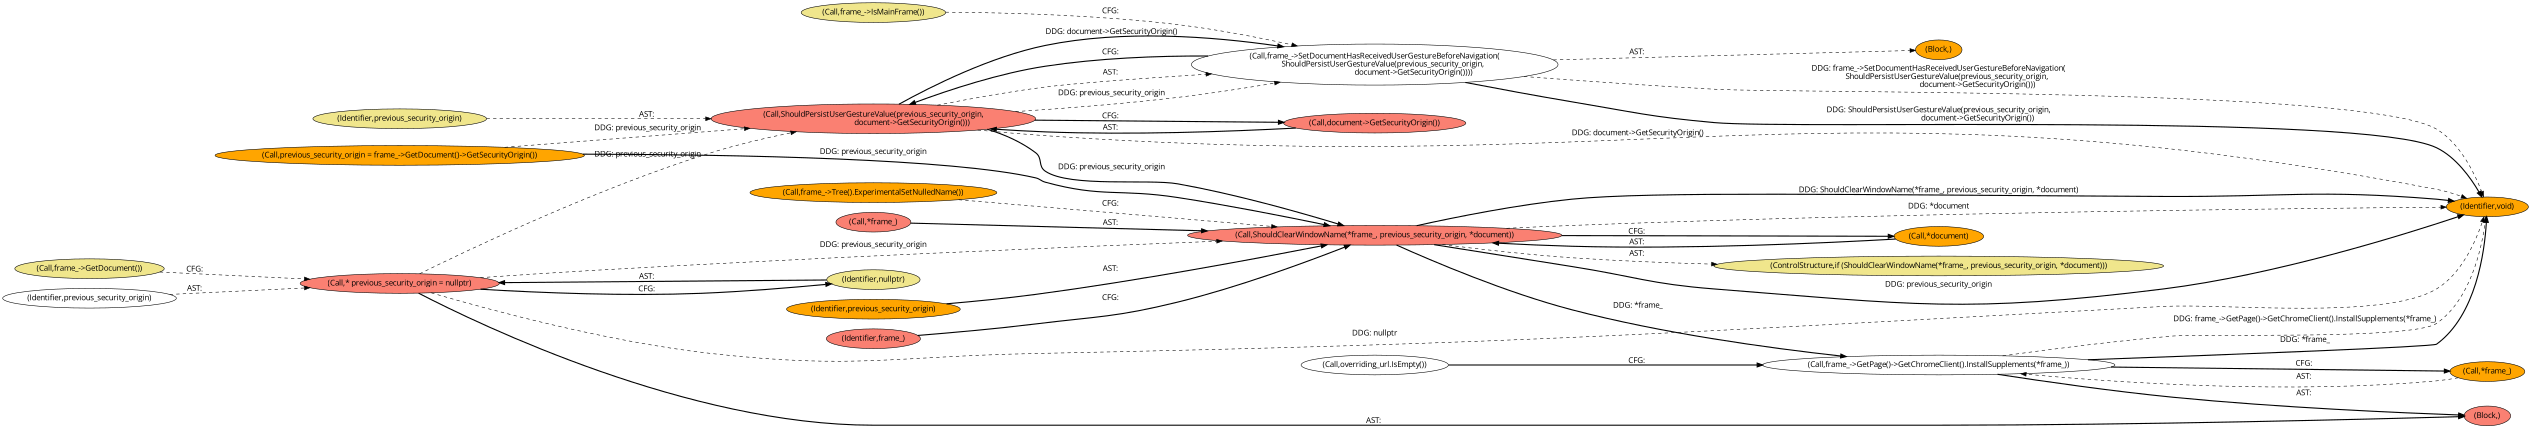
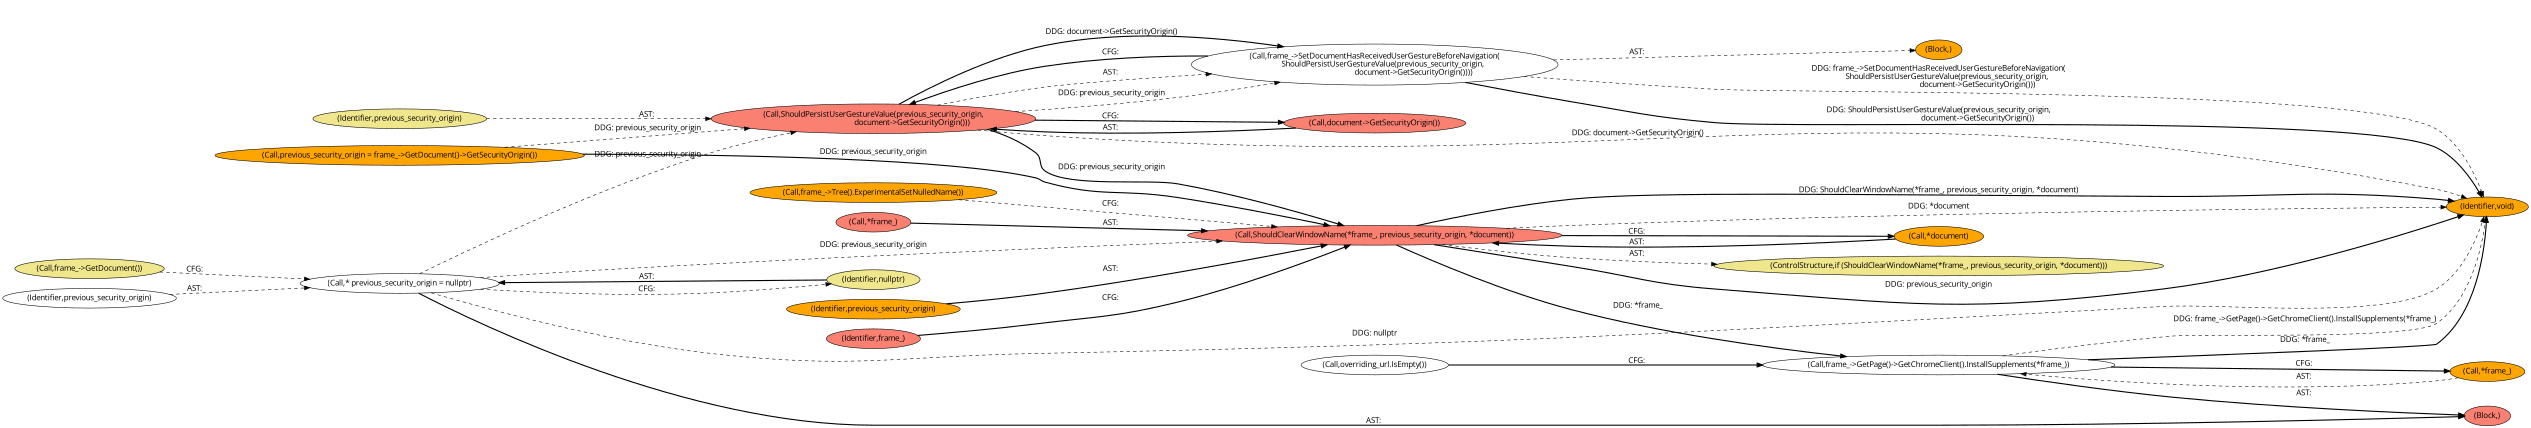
  digraph {
    fontname="Open Sans"
    rankdir=LR
    node [fillcolor=salmon fontname="Open Sans" style=filled]
    edge [fontname="Open Sans" style=bold]
-   n1 [label="(Call,* previous_security_origin = nullptr)"]
+   n1 [fillcolor=white label="(Call,* previous_security_origin = nullptr)"]
    n2 [label="(Call,ShouldPersistUserGestureValue(previous_security_origin,\n                                      document->GetSecurityOrigin()))"]
    n3 [label="(Call,ShouldClearWindowName(*frame_, previous_security_origin, *document))"]
    n4 [fillcolor=khaki label="(Identifier,nullptr)"]
    n5 [fillcolor=orange label="(Identifier,void)"]
    n6 [label="(Block,)"]
    n7 [fillcolor=white label="(Call,frame_->SetDocumentHasReceivedUserGestureBeforeNavigation(\n        ShouldPersistUserGestureValue(previous_security_origin,\n                                      document->GetSecurityOrigin())))"]
    n8 [label="(Call,document->GetSecurityOrigin())"]
    n9 [fillcolor=white label="(Call,frame_->GetPage()->GetChromeClient().InstallSupplements(*frame_))"]
    n10 [fillcolor=orange label="(Call,*document)"]
    n11 [fillcolor=khaki label="(ControlStructure,if (ShouldClearWindowName(*frame_, previous_security_origin, *document)))"]
    n12 [fillcolor=orange label="(Block,)"]
    n13 [fillcolor=orange label="(Call,*frame_)"]
-   n14 [fillcolor=khaki label="(Call,frame_->IsMainFrame())"]
    n15 [fillcolor=white label="(Call,overriding_url.IsEmpty())"]
    n16 [fillcolor=khaki label="(Call,frame_->GetDocument())"]
    n17 [fillcolor=white label="(Identifier,previous_security_origin)"]
    n18 [fillcolor=orange label="(Call,previous_security_origin = frame_->GetDocument()->GetSecurityOrigin())"]
    n19 [fillcolor=orange label="(Call,frame_->Tree().ExperimentalSetNulledName())"]
    n20 [label="(Call,*frame_)"]
    n21 [fillcolor=khaki label="(Identifier,previous_security_origin)"]
    n22 [fillcolor=orange label="(Identifier,previous_security_origin)"]
    n23 [label="(Identifier,frame_)"]
    n1 -> n2 [label="DDG: previous_security_origin" style=dashed]
    n1 -> n3 [label="DDG: previous_security_origin" style=dashed]
-   n1 -> n4 [label="CFG: "]
+   n1 -> n4 [label="CFG: " style=dashed]
    n1 -> n5 [label="DDG: nullptr" style=dashed]
    n1 -> n6 [label="AST: "]
    n2 -> n3 [label="DDG: previous_security_origin"]
    n2 -> n5 [label="DDG: document->GetSecurityOrigin()" style=dashed]
    n2 -> n7 [label="AST: " style=dashed]
    n2 -> n7 [label="DDG: previous_security_origin" style=dashed]
    n2 -> n7 [label="DDG: document->GetSecurityOrigin()"]
    n2 -> n8 [label="CFG: "]
    n3 -> n5 [label="DDG: previous_security_origin"]
    n3 -> n5 [label="DDG: ShouldClearWindowName(*frame_, previous_security_origin, *document)"]
    n3 -> n5 [label="DDG: *document" style=dashed]
    n3 -> n9 [label="DDG: *frame_"]
    n3 -> n10 [label="CFG: "]
    n3 -> n11 [label="AST: " style=dashed]
    n4 -> n1 [label="AST: "]
    n7 -> n2 [label="CFG: "]
    n7 -> n5 [label="DDG: ShouldPersistUserGestureValue(previous_security_origin,\n                                      document->GetSecurityOrigin())"]
    n7 -> n5 [label="DDG: frame_->SetDocumentHasReceivedUserGestureBeforeNavigation(\n        ShouldPersistUserGestureValue(previous_security_origin,\n                                      document->GetSecurityOrigin()))" style=dashed]
    n7 -> n12 [label="AST: " style=dashed]
    n8 -> n2 [label="AST: "]
    n9 -> n5 [label="DDG: *frame_"]
    n9 -> n5 [label="DDG: frame_->GetPage()->GetChromeClient().InstallSupplements(*frame_)" style=dashed]
    n9 -> n6 [label="AST: "]
    n9 -> n13 [label="CFG: "]
    n10 -> n3 [label="AST: "]
    n13 -> n9 [label="AST: " style=dashed]
-   n14 -> n7 [label="CFG: " style=dashed]
    n15 -> n9 [label="CFG: "]
    n16 -> n1 [label="CFG: " style=dashed]
    n17 -> n1 [label="AST: " style=dashed]
    n18 -> n2 [label="DDG: previous_security_origin" style=dashed]
    n18 -> n3 [label="DDG: previous_security_origin"]
    n19 -> n3 [label="CFG: " style=dashed]
    n20 -> n3 [label="AST: "]
    n21 -> n2 [label="AST: " style=dashed]
    n22 -> n3 [label="AST: "]
    n23 -> n3 [label="CFG: "]
  }
